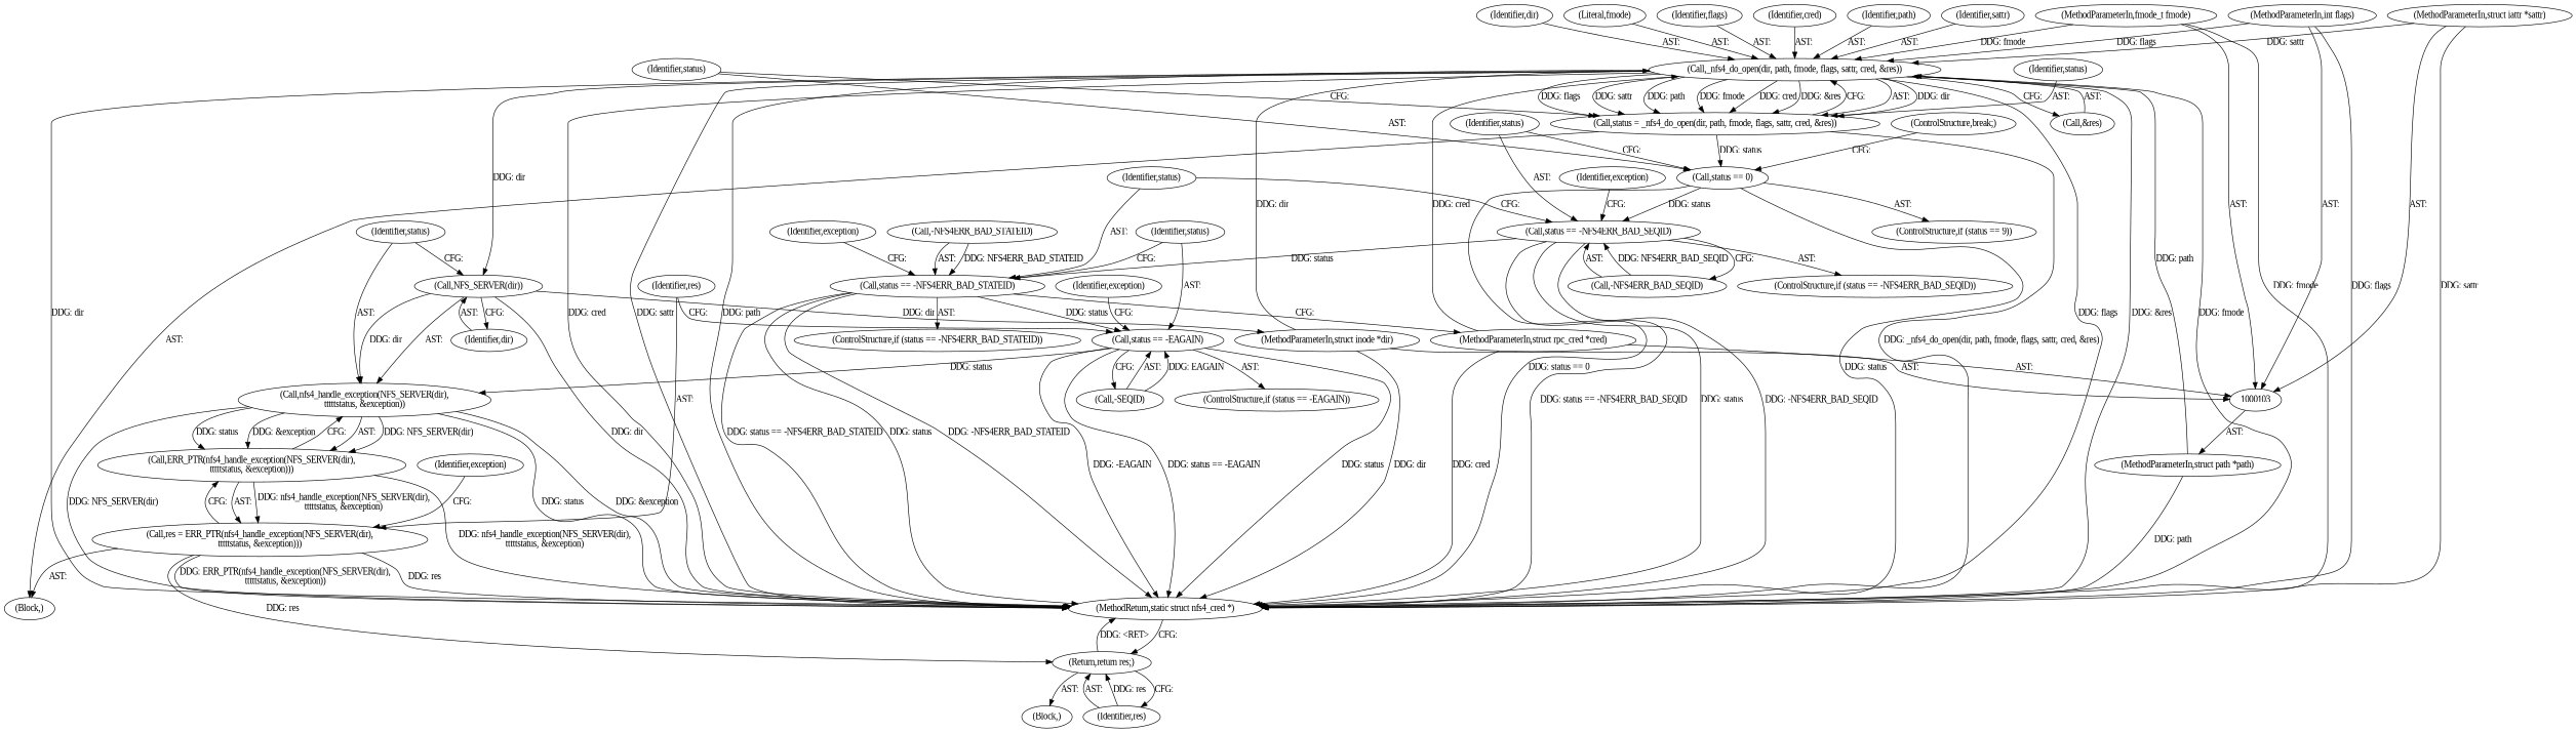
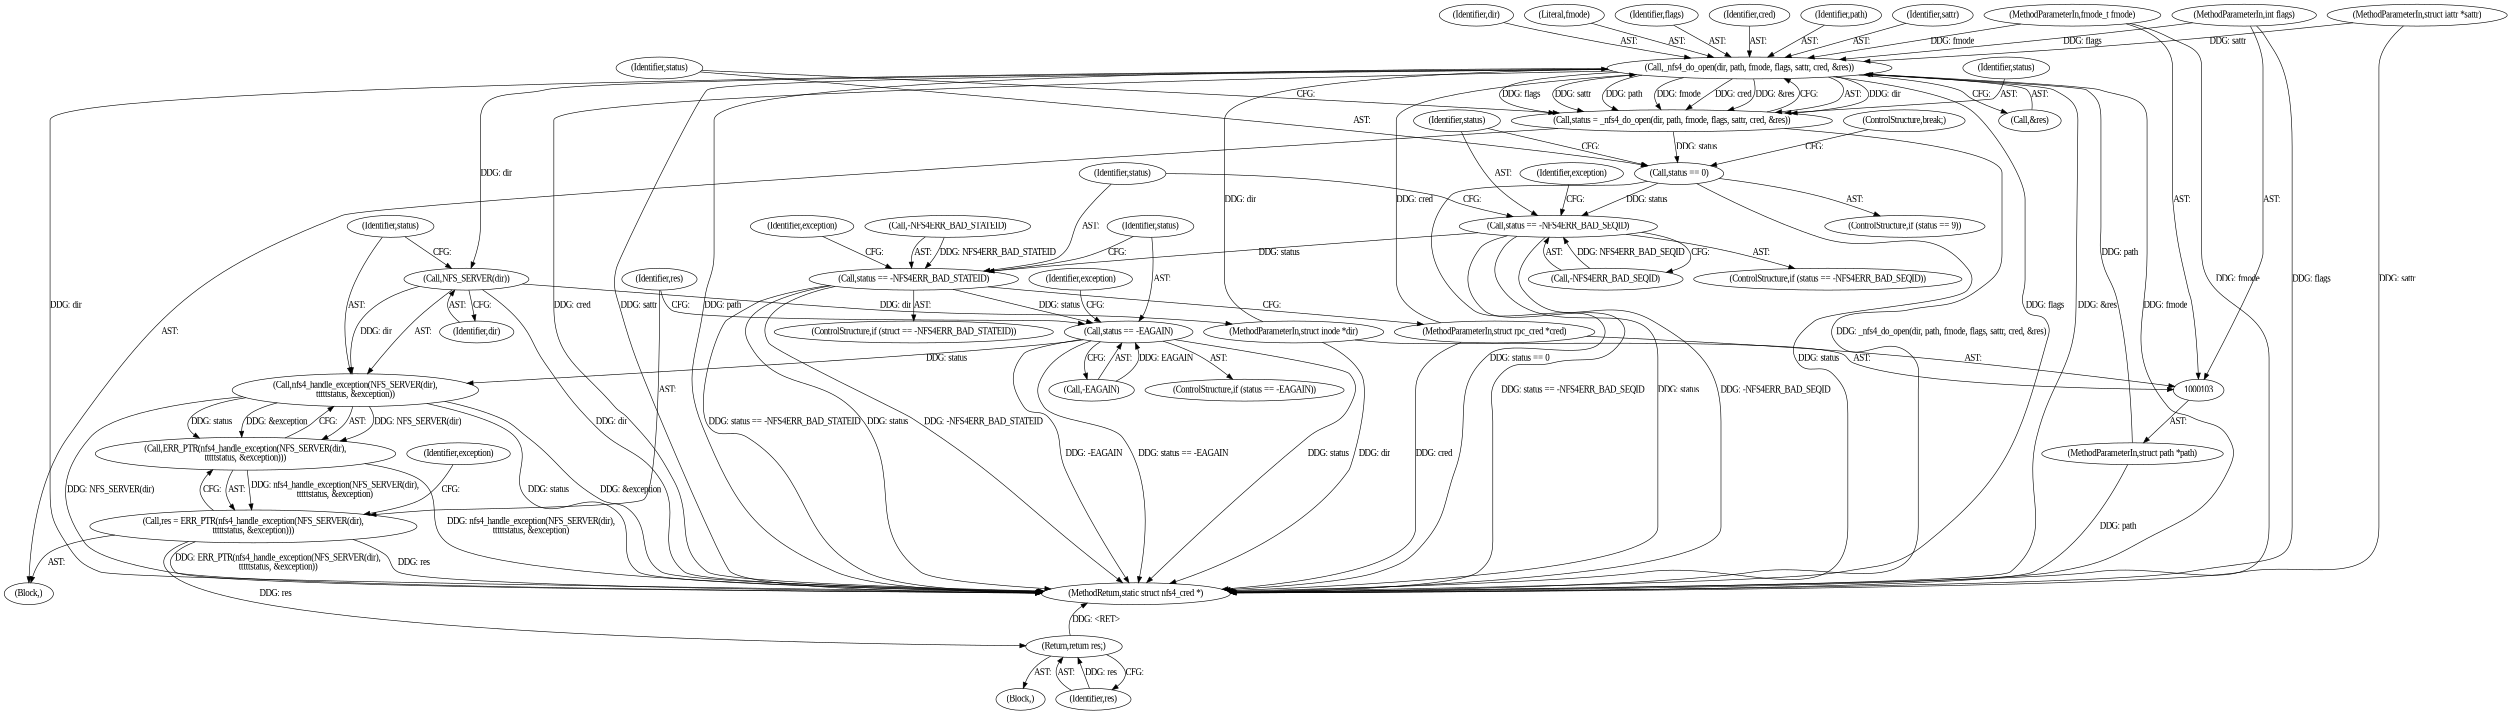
  digraph {
    fontname="Liberation Serif"
    node [fontname="Liberation Serif"]
    edge [fontname="Liberation Serif"]
    n1 [label="(Call,_nfs4_do_open(dir, path, fmode, flags, sattr, cred, &res))"]
    n2 [label="(Call,status = _nfs4_do_open(dir, path, fmode, flags, sattr, cred, &res))"]
    n3 [label="(Call,NFS_SERVER(dir))"]
    n4 [label="(Call,&res)"]
    n5 [label="(MethodReturn,static struct nfs4_cred *)"]
    n6 [label="(Call,status == 0)"]
    n7 [label="(Block,)"]
    n8 [label="(MethodParameterIn,struct inode *dir)"]
    n9 [label="(Call,nfs4_handle_exception(NFS_SERVER(dir),\n\t\t\t\t\tstatus, &exception))"]
    n10 [label="(Identifier,dir)"]
    n11 [label="(Return,return res;)"]
    1000103
    n13 [label="(MethodParameterIn,struct path *path)"]
    n14 [label="(MethodParameterIn,fmode_t fmode)"]
    n15 [label="(MethodParameterIn,int flags)"]
    n16 [label="(MethodParameterIn,struct iattr *sattr)"]
    n17 [label="(MethodParameterIn,struct rpc_cred *cred)"]
    n18 [label="(Call,status == -NFS4ERR_BAD_SEQID)"]
    n19 [label="(ControlStructure,if (status == 9))"]
    n20 [label="(Call,status == -NFS4ERR_BAD_STATEID)"]
    n21 [label="(Call,-NFS4ERR_BAD_SEQID)"]
    n22 [label="(ControlStructure,if (status == -NFS4ERR_BAD_SEQID))"]
    n23 [label="(Call,status == -EAGAIN)"]
-   n24 [label="(ControlStructure,if (status == -NFS4ERR_BAD_STATEID))"]
-   n25 [label="(Call,-SEQID)"]
+   n24 [label="(ControlStructure,if (struct == -NFS4ERR_BAD_STATEID))"]
+   n25 [label="(Call,-EAGAIN)"]
    n26 [label="(ControlStructure,if (status == -EAGAIN))"]
    n27 [label="(Call,-NFS4ERR_BAD_STATEID)"]
    n28 [label="(Call,ERR_PTR(nfs4_handle_exception(NFS_SERVER(dir),\n\t\t\t\t\tstatus, &exception)))"]
    n29 [label="(Call,res = ERR_PTR(nfs4_handle_exception(NFS_SERVER(dir),\n\t\t\t\t\tstatus, &exception)))"]
    n30 [label="(Block,)"]
    n31 [label="(Identifier,res)"]
    n32 [label="(Identifier,exception)"]
    n33 [label="(Identifier,status)"]
    n34 [label="(Identifier,status)"]
    n35 [label="(Identifier,res)"]
    n36 [label="(Identifier,dir)"]
    n37 [label="(Identifier,status)"]
    n38 [label="(Literal,fmode)"]
    n39 [label="(Identifier,flags)"]
    n40 [label="(Identifier,exception)"]
    n41 [label="(Identifier,status)"]
    n42 [label="(Identifier,cred)"]
    n43 [label="(Identifier,exception)"]
    n44 [label="(Identifier,status)"]
    n45 [label="(ControlStructure,break;)"]
    n46 [label="(Identifier,exception)"]
    n47 [label="(Identifier,path)"]
    n48 [label="(Identifier,sattr)"]
    n49 [label="(Identifier,status)"]
    n1 -> n2 [label="AST: "]
    n1 -> n2 [label="DDG: dir"]
    n1 -> n2 [label="DDG: flags"]
    n1 -> n2 [label="DDG: sattr"]
    n1 -> n2 [label="DDG: path"]
    n1 -> n2 [label="DDG: fmode"]
    n1 -> n2 [label="DDG: cred"]
    n1 -> n2 [label="DDG: &res"]
    n1 -> n3 [label="DDG: dir"]
    n1 -> n4 [label="CFG: "]
    n1 -> n5 [label="DDG: &res"]
    n1 -> n5 [label="DDG: fmode"]
    n1 -> n5 [label="DDG: dir"]
    n1 -> n5 [label="DDG: cred"]
    n1 -> n5 [label="DDG: sattr"]
    n1 -> n5 [label="DDG: path"]
    n1 -> n5 [label="DDG: flags"]
    n2 -> n1 [label="CFG: "]
    n2 -> n5 [label="DDG: _nfs4_do_open(dir, path, fmode, flags, sattr, cred, &res)"]
    n2 -> n6 [label="DDG: status"]
    n2 -> n7 [label="AST: "]
    n3 -> n5 [label="DDG: dir"]
    n3 -> n8 [label="DDG: dir"]
    n3 -> n9 [label="AST: "]
    n3 -> n9 [label="DDG: dir"]
    n3 -> n10 [label="CFG: "]
    n4 -> n1 [label="AST: "]
-   n5 -> n11 [label="CFG: "]
    n6 -> n5 [label="DDG: status"]
    n6 -> n5 [label="DDG: status == 0"]
    n6 -> n18 [label="DDG: status"]
    n6 -> n19 [label="AST: "]
    n8 -> n1 [label="DDG: dir"]
    n8 -> n5 [label="DDG: dir"]
    n8 -> 1000103 [label="AST: "]
    n9 -> n5 [label="DDG: NFS_SERVER(dir)"]
    n9 -> n5 [label="DDG: status"]
    n9 -> n5 [label="DDG: &exception"]
    n9 -> n28 [label="AST: "]
    n9 -> n28 [label="DDG: NFS_SERVER(dir)"]
    n9 -> n28 [label="DDG: status"]
    n9 -> n28 [label="DDG: &exception"]
    n10 -> n3 [label="AST: "]
    n11 -> n5 [label="DDG: <RET>"]
    n11 -> n30 [label="AST: "]
    n11 -> n31 [label="CFG: "]
    1000103 -> n13 [label="AST: "]
    n13 -> n1 [label="DDG: path"]
    n13 -> n5 [label="DDG: path"]
    n14 -> n1 [label="DDG: fmode"]
    n14 -> n5 [label="DDG: fmode"]
    n14 -> 1000103 [label="AST: "]
    n15 -> n1 [label="DDG: flags"]
    n15 -> n5 [label="DDG: flags"]
    n15 -> 1000103 [label="AST: "]
    n16 -> n1 [label="DDG: sattr"]
    n16 -> n5 [label="DDG: sattr"]
-   n16 -> 1000103 [label="AST: "]
    n17 -> n1 [label="DDG: cred"]
    n17 -> n5 [label="DDG: cred"]
    n17 -> 1000103 [label="AST: "]
    n18 -> n5 [label="DDG: status == -NFS4ERR_BAD_SEQID"]
    n18 -> n5 [label="DDG: status"]
    n18 -> n5 [label="DDG: -NFS4ERR_BAD_SEQID"]
    n18 -> n20 [label="DDG: status"]
    n18 -> n21 [label="CFG: "]
    n18 -> n22 [label="AST: "]
    n20 -> n5 [label="DDG: status == -NFS4ERR_BAD_STATEID"]
    n20 -> n5 [label="DDG: status"]
    n20 -> n5 [label="DDG: -NFS4ERR_BAD_STATEID"]
    n20 -> n17 [label="CFG: "]
    n20 -> n23 [label="DDG: status"]
    n20 -> n24 [label="AST: "]
    n21 -> n18 [label="AST: "]
    n21 -> n18 [label="DDG: NFS4ERR_BAD_SEQID"]
    n23 -> n5 [label="DDG: -EAGAIN"]
    n23 -> n5 [label="DDG: status == -EAGAIN"]
    n23 -> n5 [label="DDG: status"]
    n23 -> n9 [label="DDG: status"]
    n23 -> n25 [label="CFG: "]
    n23 -> n26 [label="AST: "]
    n25 -> n23 [label="AST: "]
    n25 -> n23 [label="DDG: EAGAIN"]
    n27 -> n20 [label="AST: "]
    n27 -> n20 [label="DDG: NFS4ERR_BAD_STATEID"]
    n28 -> n5 [label="DDG: nfs4_handle_exception(NFS_SERVER(dir),\n\t\t\t\t\tstatus, &exception)"]
    n28 -> n9 [label="CFG: "]
    n28 -> n29 [label="AST: "]
    n28 -> n29 [label="DDG: nfs4_handle_exception(NFS_SERVER(dir),\n\t\t\t\t\tstatus, &exception)"]
    n29 -> n5 [label="DDG: res"]
    n29 -> n5 [label="DDG: ERR_PTR(nfs4_handle_exception(NFS_SERVER(dir),\n\t\t\t\t\tstatus, &exception))"]
    n29 -> n7 [label="AST: "]
    n29 -> n11 [label="DDG: res"]
    n29 -> n28 [label="CFG: "]
    n31 -> n11 [label="AST: "]
    n31 -> n11 [label="DDG: res"]
    n32 -> n18 [label="CFG: "]
    n33 -> n2 [label="CFG: "]
    n33 -> n6 [label="AST: "]
    n34 -> n2 [label="AST: "]
    n35 -> n23 [label="CFG: "]
    n35 -> n29 [label="AST: "]
    n36 -> n1 [label="AST: "]
    n37 -> n3 [label="CFG: "]
    n37 -> n9 [label="AST: "]
    n38 -> n1 [label="AST: "]
    n39 -> n1 [label="AST: "]
    n40 -> n20 [label="CFG: "]
    n41 -> n18 [label="CFG: "]
    n41 -> n20 [label="AST: "]
    n42 -> n1 [label="AST: "]
    n43 -> n23 [label="CFG: "]
    n44 -> n20 [label="CFG: "]
    n44 -> n23 [label="AST: "]
    n45 -> n6 [label="CFG: "]
    n46 -> n29 [label="CFG: "]
    n47 -> n1 [label="AST: "]
    n48 -> n1 [label="AST: "]
    n49 -> n6 [label="CFG: "]
    n49 -> n18 [label="AST: "]
  }
